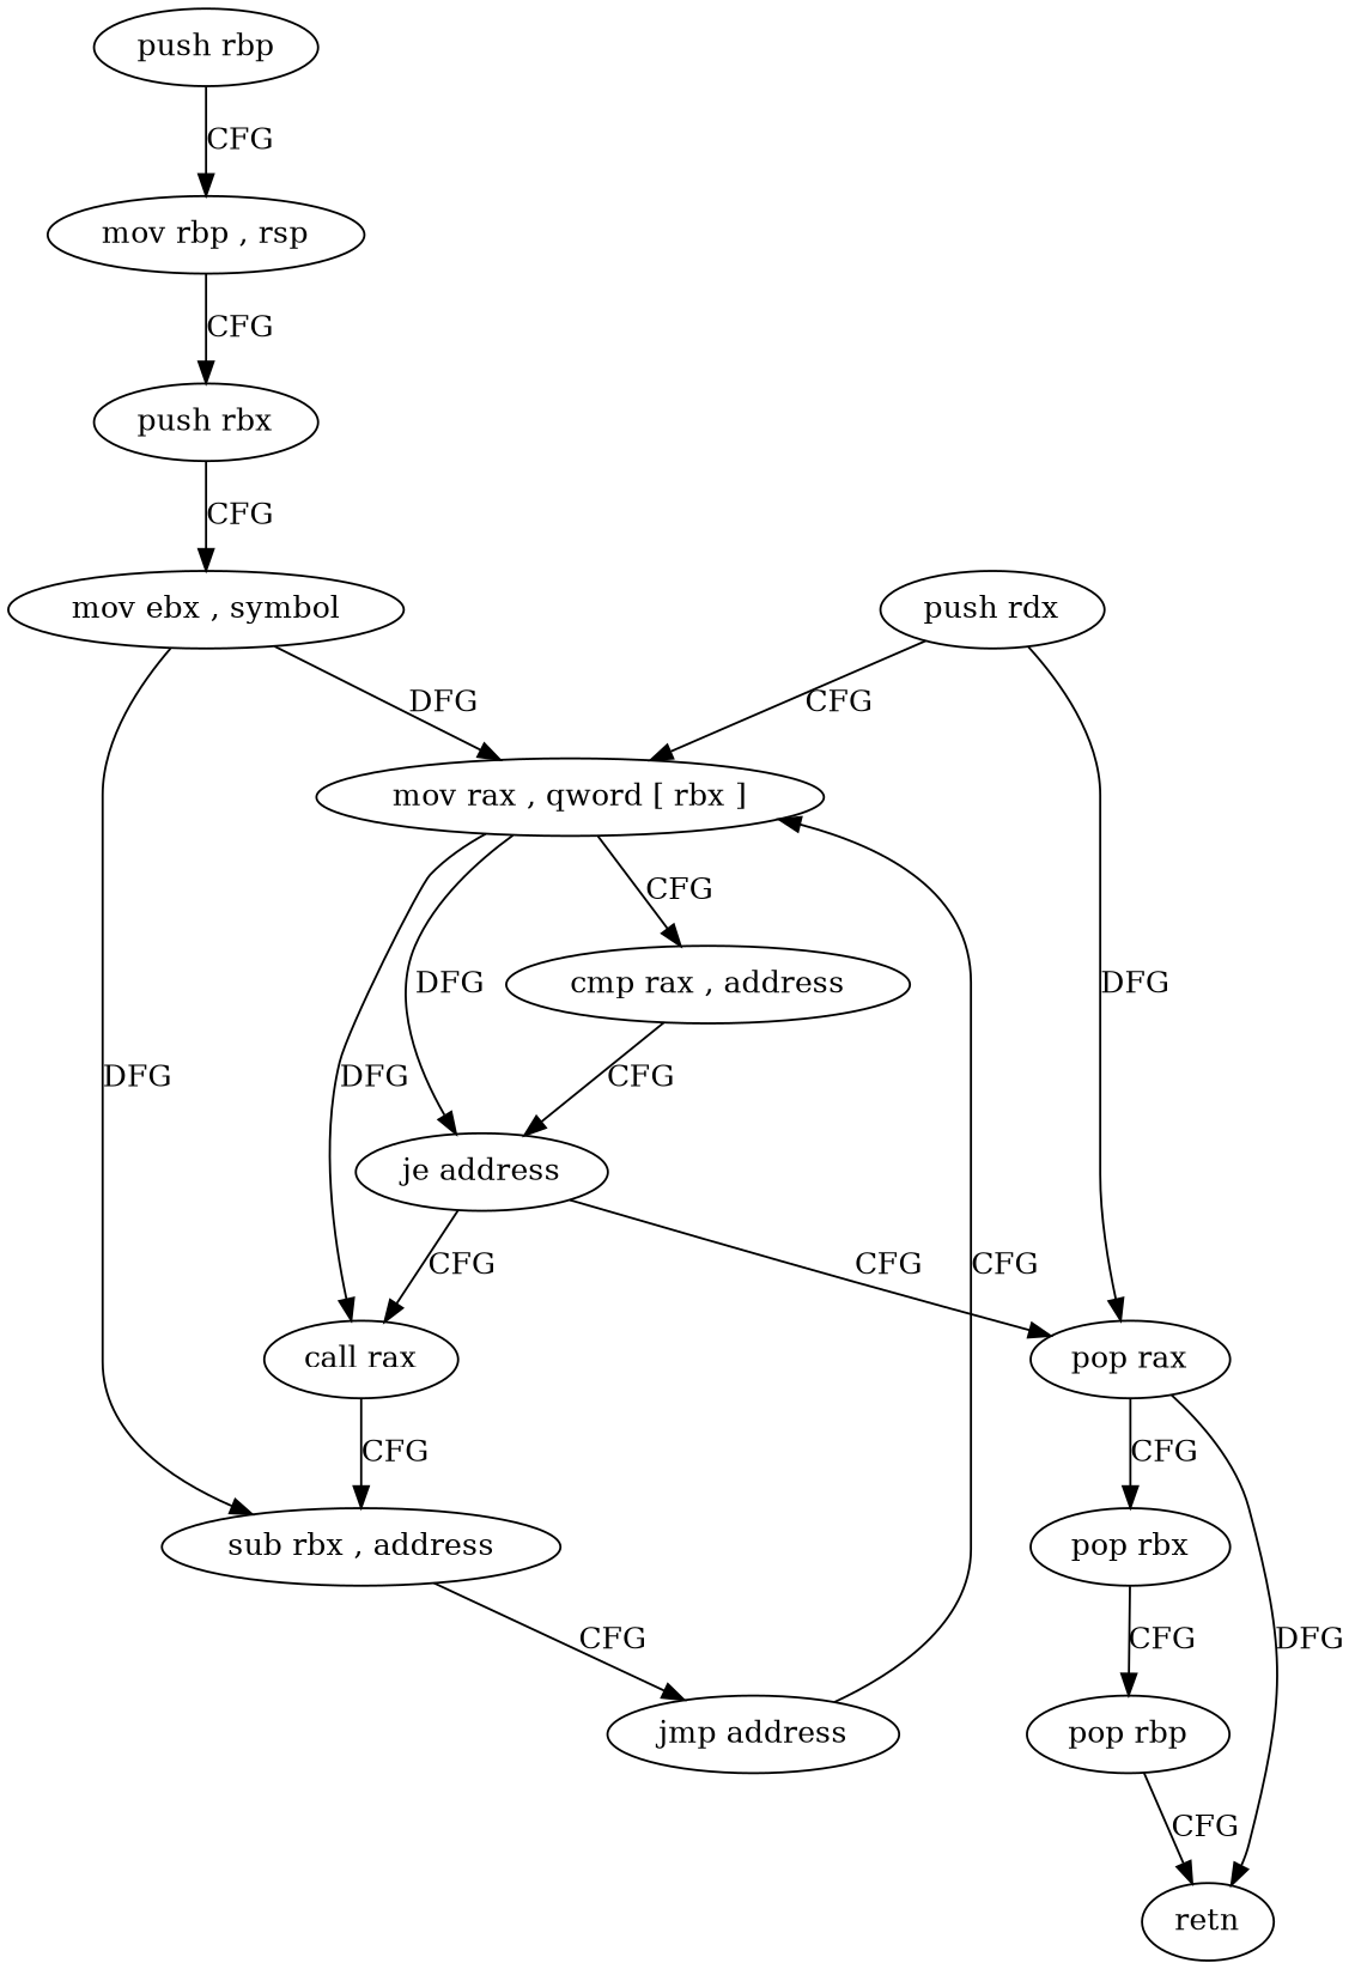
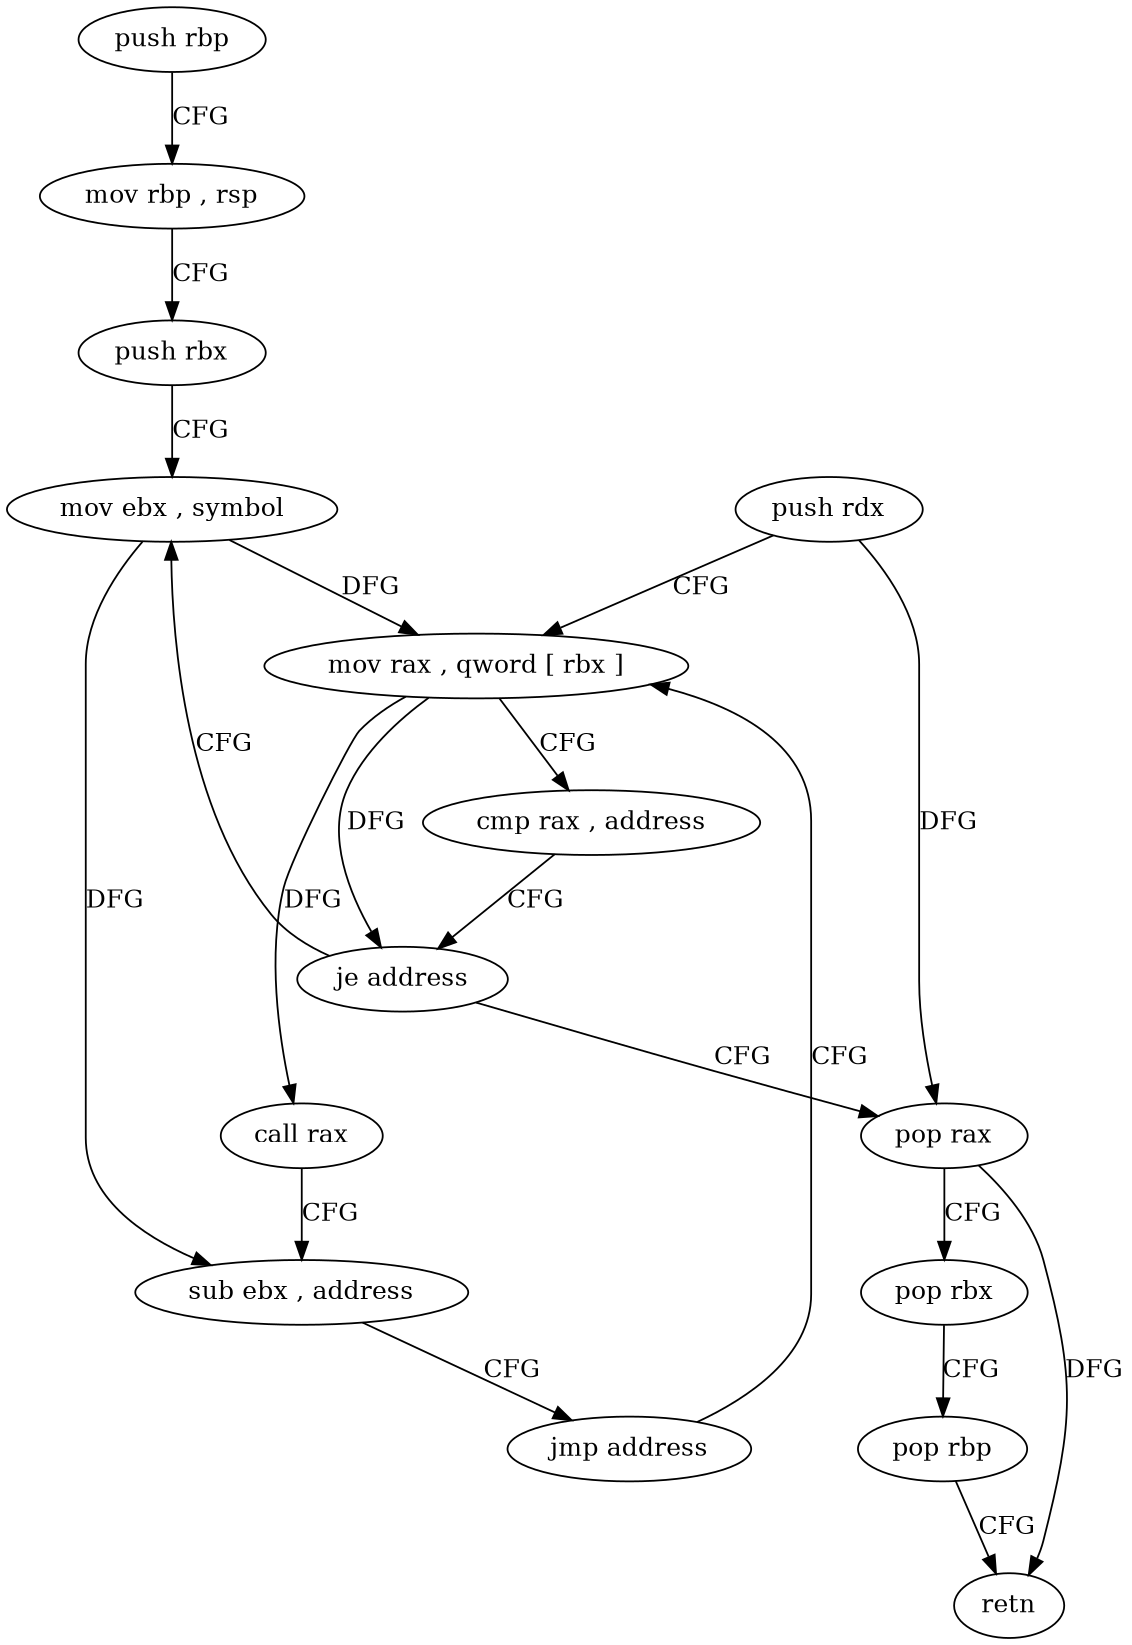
  digraph {
    n1 [label="push rbp"]
    n2 [label="mov rbp , rsp"]
    n3 [label="push rbx"]
    n4 [label="mov ebx , symbol"]
    n5 [label="mov rax , qword [ rbx ]"]
-   n6 [label="sub rbx , address"]
+   n6 [label="sub ebx , address"]
    n7 [label="push rdx"]
    n8 [label="pop rax"]
    n9 [label="call rax"]
    n10 [label="cmp rax , address"]
    n11 [label="je address"]
    n12 [label="jmp address"]
    n13 [label="pop rbx"]
    n14 [label=retn]
    n15 [label="pop rbp"]
    n1 -> n2 [label=CFG]
    n2 -> n3 [label=CFG]
    n3 -> n4 [label=CFG]
    n4 -> n5 [label=DFG]
    n4 -> n6 [label=DFG]
    n5 -> n9 [label=DFG]
    n5 -> n10 [label=CFG]
    n5 -> n11 [label=DFG]
    n6 -> n12 [label=CFG]
    n7 -> n5 [label=CFG]
    n7 -> n8 [label=DFG]
    n8 -> n13 [label=CFG]
    n8 -> n14 [label=DFG]
    n9 -> n6 [label=CFG]
    n10 -> n11 [label=CFG]
    n11 -> n8 [label=CFG]
-   n11 -> n9 [label=CFG]
+   n11 -> n4 [label=CFG]
    n12 -> n5 [label=CFG]
    n13 -> n15 [label=CFG]
    n15 -> n14 [label=CFG]
  }
